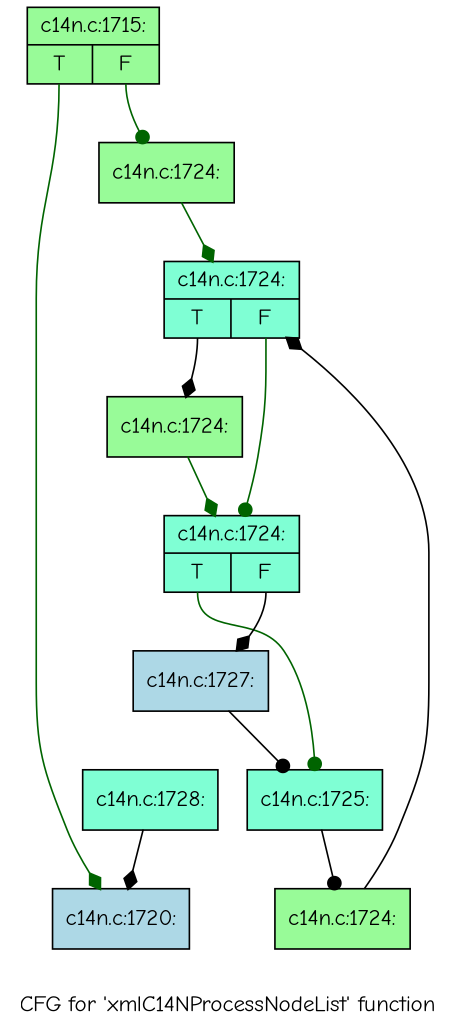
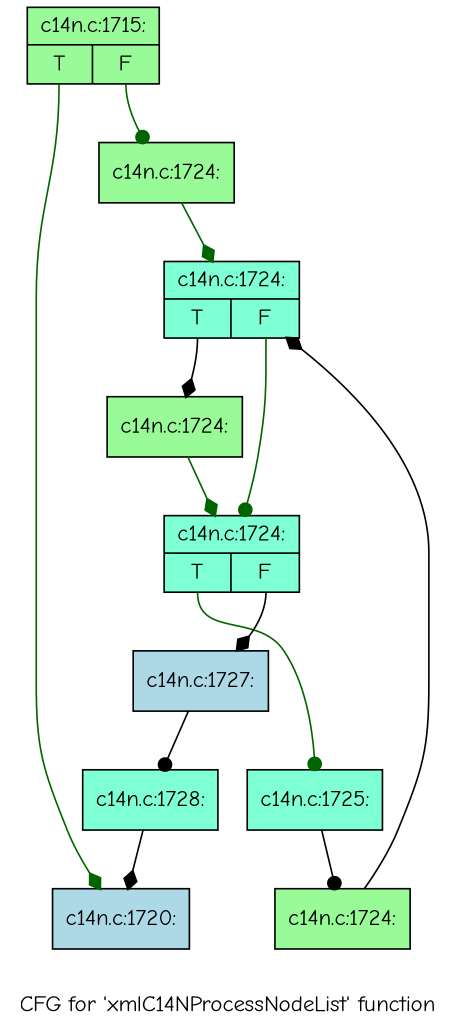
  digraph {
    fontname="Comic Neue"
    label="CFG for 'xmlC14NProcessNodeList' function"
    node [fillcolor=palegreen fontname="Comic Neue" shape=record style=filled]
    edge [arrowhead=diamond color=darkgreen fontname="Comic Neue"]
    n1 [label="{c14n.c:1715:|{<s0>T|<s1>F}}"]
    n2 [fillcolor=lightblue label="{c14n.c:1720:}"]
    n3 [label="{c14n.c:1724:}"]
    n4 [fillcolor=aquamarine label="{c14n.c:1724:|{<s0>T|<s1>F}}"]
    n5 [fillcolor=aquamarine label="{c14n.c:1728:}"]
    n6 [label="{c14n.c:1724:}"]
    n7 [fillcolor=aquamarine label="{c14n.c:1724:|{<s0>T|<s1>F}}"]
    n8 [fillcolor=aquamarine label="{c14n.c:1725:}"]
    n9 [fillcolor=lightblue label="{c14n.c:1727:}"]
    n10 [label="{c14n.c:1724:}"]
    n1 -> n2 [tailport=s0]
    n1 -> n3 [arrowhead=dot tailport=s1]
    n3 -> n4
    n4 -> n6 [color=black tailport=s0]
    n4 -> n7 [arrowhead=dot tailport=s1]
    n5 -> n2 [color=black]
    n6 -> n7
    n7 -> n8 [arrowhead=dot tailport=s0]
    n7 -> n9 [color=black tailport=s1]
    n8 -> n10 [arrowhead=dot color=black]
-   n9 -> n8 [arrowhead=dot color=black]
+   n9 -> n5 [arrowhead=dot color=black]
    n10 -> n4 [color=black]
  }
